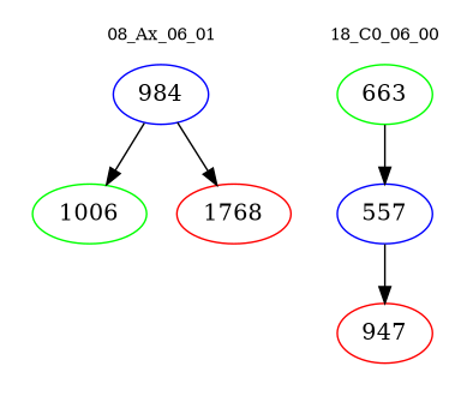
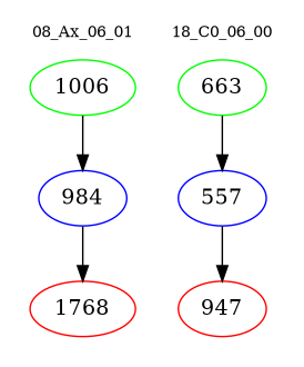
  digraph {
    node [color=green]
    edge [color=black]
    n1 [label=1006]
    n2 [color=blue label=984]
    n3 [color=red label=1768]
    n4 [label=663]
    n5 [color=blue label=557]
    n6 [color=red label=947]
    subgraph cluster_1 {
      color=white
      fontsize=10
      label="08_Ax_06_01"
      n1
      n2
      n3
    }
    subgraph cluster_2 {
      color=white
      fontsize=10
      label="18_C0_06_00"
      n4
      n5
      n6
    }
-   n2 -> n1
+   n1 -> n2
    n2 -> n3
    n4 -> n5
    n5 -> n6
  }
